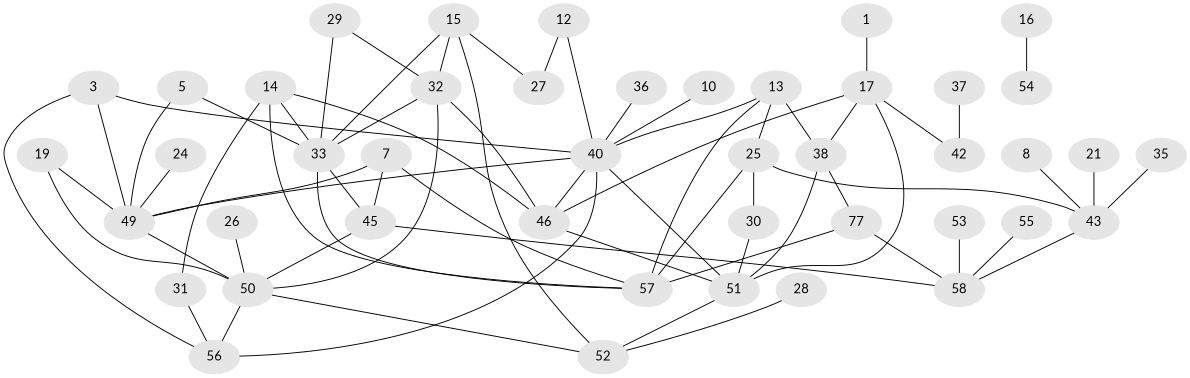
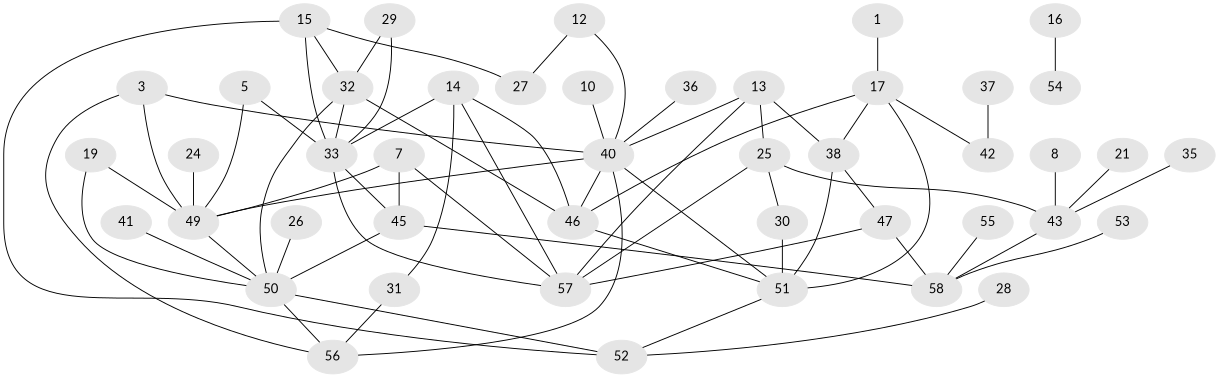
  graph {
    fontname=Lato
    node [color=gray90 fontname=Lato style=filled]
    edge [fontname=Lato weight=1.0]
    1
    17
    38
    46
    42
    51
    3
    40
    49
    56
    50
    5
    33
    45
    57
    7
    58
    8
    43
    10
    12
    27
    13
    25
    30
-   47 [label=77]
+   47
    14
    31
    15
    32
    52
    16
    54
    19
    21
    24
    26
    28
    29
    35
    36
    37
+   41
    53
    55
    1 -- 17
    17 -- 38
    17 -- 46
    17 -- 42
    17 -- 51
    38 -- 51 [weight=2.0]
    38 -- 47
    46 -- 51
    51 -- 52
    3 -- 40
    3 -- 49
    3 -- 56
    40 -- 46
    40 -- 51
    40 -- 49
    40 -- 56
    49 -- 50
    50 -- 56
    50 -- 52
    5 -- 49
    5 -- 33
    33 -- 45
    33 -- 57
    45 -- 50
    45 -- 58
    7 -- 49
    7 -- 45
    7 -- 57
    8 -- 43
    43 -- 58
    10 -- 40
    12 -- 40
    12 -- 27
    13 -- 38
    13 -- 40
    13 -- 57
    13 -- 25
    25 -- 57
    25 -- 43
    25 -- 30
    30 -- 51
    47 -- 57
    47 -- 58
    14 -- 46
    14 -- 33
    14 -- 57
    14 -- 31
    31 -- 56
    15 -- 33
    15 -- 27
    15 -- 32
    15 -- 52
    32 -- 46
    32 -- 50
    32 -- 33
    16 -- 54
    19 -- 49
    19 -- 50
    21 -- 43
    24 -- 49
    26 -- 50
    28 -- 52
    29 -- 33
    29 -- 32
    35 -- 43
    36 -- 40
    37 -- 42
+   41 -- 50
    53 -- 58
    55 -- 58
  }
